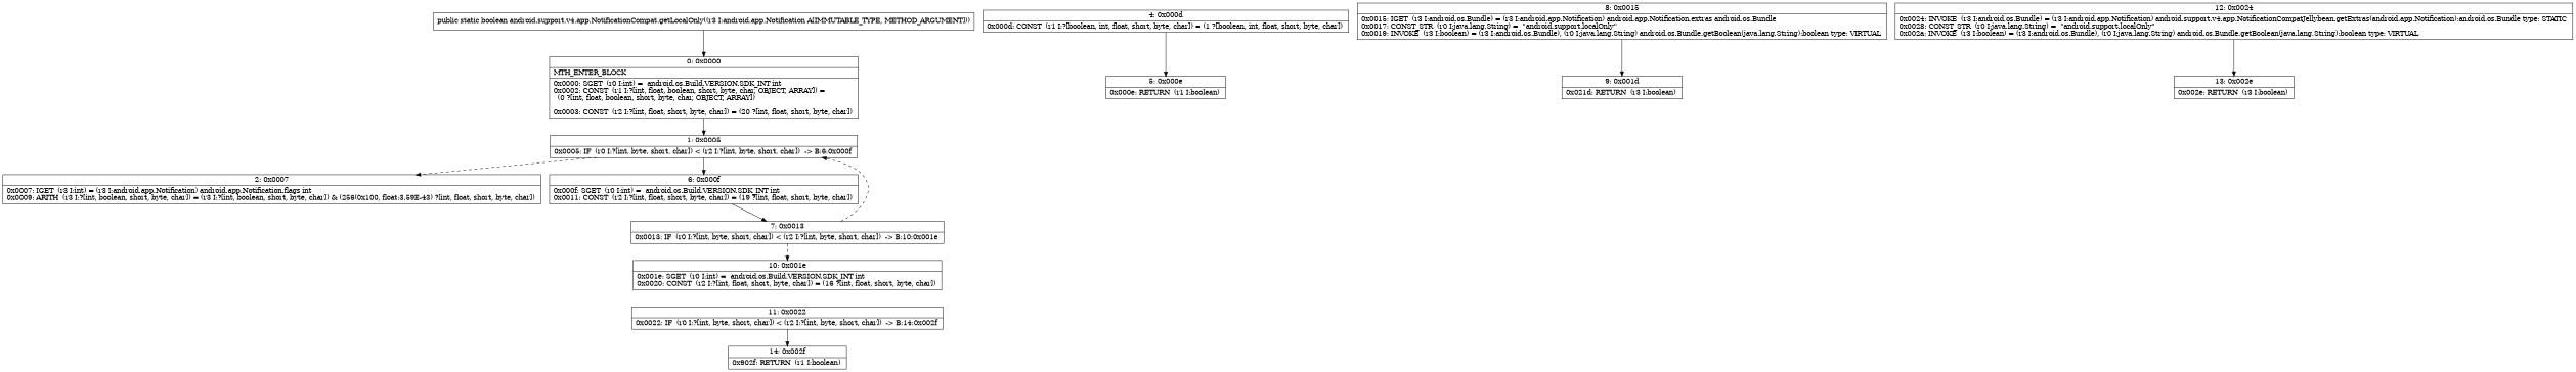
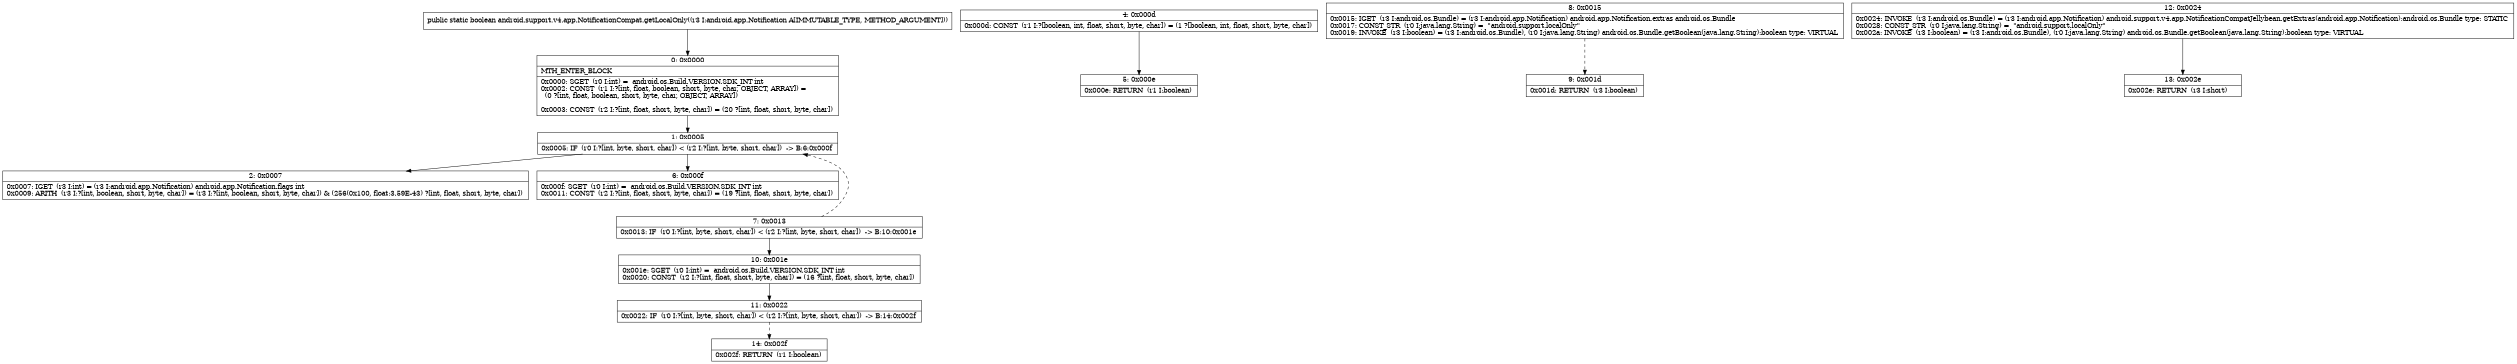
  digraph {
    node [shape=record]
    n1 [label="{0\:\ 0x0000|MTH_ENTER_BLOCK\l|0x0000: SGET  (r0 I:int) =  android.os.Build.VERSION.SDK_INT int \l0x0002: CONST  (r1 I:?[int, float, boolean, short, byte, char, OBJECT, ARRAY]) = \l  (0 ?[int, float, boolean, short, byte, char, OBJECT, ARRAY])\l \l0x0003: CONST  (r2 I:?[int, float, short, byte, char]) = (20 ?[int, float, short, byte, char]) \l}"]
    n2 [label="{1\:\ 0x0005|0x0005: IF  (r0 I:?[int, byte, short, char]) \< (r2 I:?[int, byte, short, char])  \-\> B:6:0x000f \l}"]
    n3 [label="{2\:\ 0x0007|0x0007: IGET  (r3 I:int) = (r3 I:android.app.Notification) android.app.Notification.flags int \l0x0009: ARITH  (r3 I:?[int, boolean, short, byte, char]) = (r3 I:?[int, boolean, short, byte, char]) & (256(0x100, float:3.59E\-43) ?[int, float, short, byte, char]) \l}"]
    n4 [label="{6\:\ 0x000f|0x000f: SGET  (r0 I:int) =  android.os.Build.VERSION.SDK_INT int \l0x0011: CONST  (r2 I:?[int, float, short, byte, char]) = (19 ?[int, float, short, byte, char]) \l}"]
    n5 [label="{7\:\ 0x0013|0x0013: IF  (r0 I:?[int, byte, short, char]) \< (r2 I:?[int, byte, short, char])  \-\> B:10:0x001e \l}"]
    n6 [label="{4\:\ 0x000d|0x000d: CONST  (r1 I:?[boolean, int, float, short, byte, char]) = (1 ?[boolean, int, float, short, byte, char]) \l}"]
    n7 [label="{5\:\ 0x000e|0x000e: RETURN  (r1 I:boolean) \l}"]
    n8 [label="{10\:\ 0x001e|0x001e: SGET  (r0 I:int) =  android.os.Build.VERSION.SDK_INT int \l0x0020: CONST  (r2 I:?[int, float, short, byte, char]) = (16 ?[int, float, short, byte, char]) \l}"]
    n9 [label="{8\:\ 0x0015|0x0015: IGET  (r3 I:android.os.Bundle) = (r3 I:android.app.Notification) android.app.Notification.extras android.os.Bundle \l0x0017: CONST_STR  (r0 I:java.lang.String) =  \"android.support.localOnly\" \l0x0019: INVOKE  (r3 I:boolean) = (r3 I:android.os.Bundle), (r0 I:java.lang.String) android.os.Bundle.getBoolean(java.lang.String):boolean type: VIRTUAL \l}"]
-   n10 [label="{9\:\ 0x001d|0x021d: RETURN  (r3 I:boolean) \l}"]
+   n10 [label="{9\:\ 0x001d|0x001d: RETURN  (r3 I:boolean) \l}"]
    n11 [label="{11\:\ 0x0022|0x0022: IF  (r0 I:?[int, byte, short, char]) \< (r2 I:?[int, byte, short, char])  \-\> B:14:0x002f \l}"]
-   n12 [label="{14\:\ 0x002f|0x902f: RETURN  (r1 I:boolean) \l}"]
+   n12 [label="{14\:\ 0x002f|0x002f: RETURN  (r1 I:boolean) \l}"]
    n13 [label="{12\:\ 0x0024|0x0024: INVOKE  (r3 I:android.os.Bundle) = (r3 I:android.app.Notification) android.support.v4.app.NotificationCompatJellybean.getExtras(android.app.Notification):android.os.Bundle type: STATIC \l0x0028: CONST_STR  (r0 I:java.lang.String) =  \"android.support.localOnly\" \l0x002a: INVOKE  (r3 I:boolean) = (r3 I:android.os.Bundle), (r0 I:java.lang.String) android.os.Bundle.getBoolean(java.lang.String):boolean type: VIRTUAL \l}"]
-   n14 [label="{13\:\ 0x002e|0x002e: RETURN  (r3 I:boolean) \l}"]
+   n14 [label="{13\:\ 0x002e|0x002e: RETURN  (r3 I:short) \l}"]
    n15 [label="{public static boolean android.support.v4.app.NotificationCompat.getLocalOnly((r3 I:android.app.Notification A[IMMUTABLE_TYPE, METHOD_ARGUMENT])) }"]
    n1 -> n2
-   n2 -> n3 [style=dashed]
+   n2 -> n3 [style=solid]
    n2 -> n4
-   n4 -> n5
    n5 -> n2 [style=dashed]
-   n5 -> n8 [style=dashed]
+   n5 -> n8
    n6 -> n7
-   n9 -> n10
-   n11 -> n12
+   n8 -> n11
+   n9 -> n10 [style=dashed]
+   n11 -> n12 [style=dashed]
    n13 -> n14
    n15 -> n1
  }
